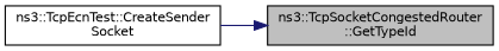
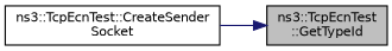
  digraph {
    rankdir=RL
    node [color=black fontname=Helvetica fontsize=10 shape=record style=filled]
-   n1 [fillcolor=grey75 fontcolor=black height=0.2 label="ns3::TcpSocketCongestedRouter\l::GetTypeId" width=0.4]
+   n1 [fillcolor=grey75 fontcolor=black height=0.2 label="ns3::TcpEcnTest\l::GetTypeId" width=0.4]
    n2 [fillcolor=white height=0.2 label="ns3::TcpEcnTest::CreateSender\lSocket" width=0.4]
    n1 -> n2 [color=midnightblue dir=back fontname=Helvetica fontsize=10 labelfontname=Helvetica labelfontsize=10 style=solid]
  }
